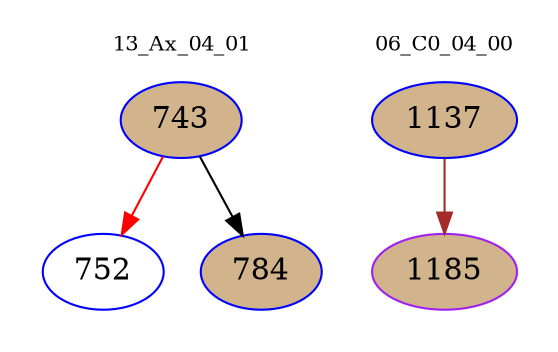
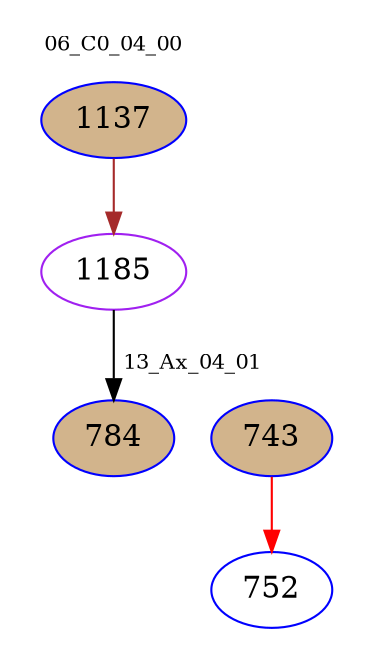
  digraph {
    node [color=blue fillcolor=tan style=filled]
    n1 [label=743]
    n2 [fillcolor=white label=752]
    n3 [label=784]
    n4 [label=1137]
-   n5 [color=purple label=1185]
+   n5 [color=purple fillcolor=white label=1185]
    subgraph cluster_1 {
      color=white
      fontsize=10
      label="13_Ax_04_01"
      n1
      n2
      n3
    }
    subgraph cluster_2 {
      color=white
      fontsize=10
      label="06_C0_04_00"
      n4
      n5
    }
    n1 -> n2 [color=red]
-   n1 -> n3 [color=black]
+   n5 -> n3 [color=black]
    n4 -> n5 [color=brown]
  }
